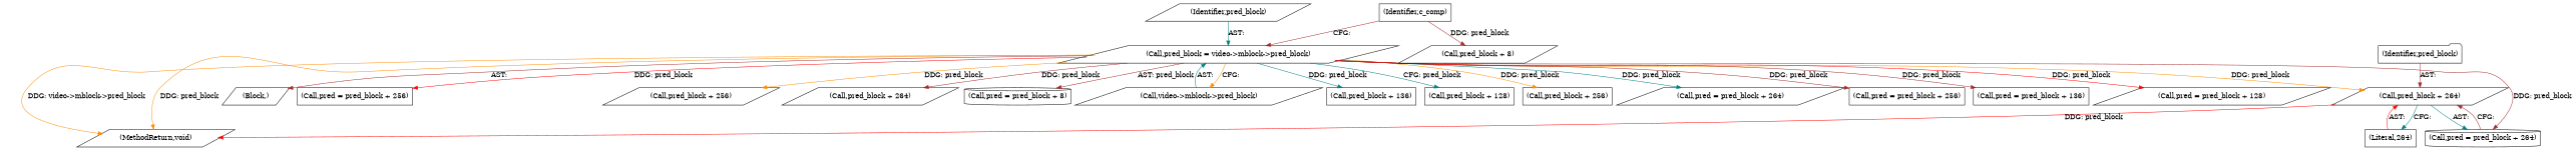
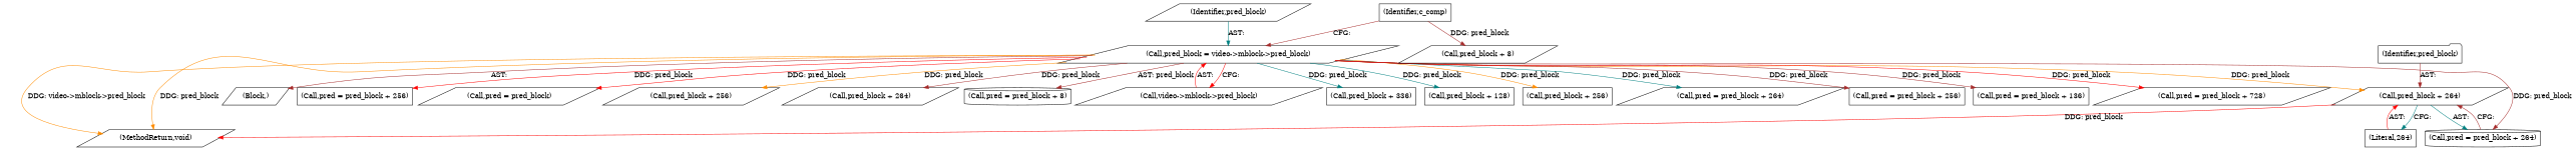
  digraph {
    node [shape=parallelogram]
    edge [color=brown]
    n1 [label="(Call,pred_block + 264)"]
    n2 [label="(Literal,264)" shape=box]
    n3 [label="(MethodReturn,void)"]
    n4 [label="(Call,pred = pred_block + 264)" shape=cylinder]
    n5 [label="(Call,pred_block = video->mblock->pred_block)"]
    n6 [label="(Block,)"]
    n7 [label="(Call,pred = pred_block + 256)" shape=box]
+   n8 [label="(Call,pred = pred_block)"]
    n9 [label="(Call,pred_block + 256)"]
    n10 [label="(Call,pred_block + 264)"]
    n11 [label="(Call,pred = pred_block + 8)" shape=cylinder]
    n12 [label="(Call,video->mblock->pred_block)"]
-   n13 [label="(Call,pred_block + 136)" shape=box]
+   n13 [label="(Call,pred_block + 336)" shape=box]
    n14 [label="(Call,pred_block + 128)" shape=box]
    n15 [label="(Call,pred_block + 256)" shape=box]
    n16 [label="(Call,pred = pred_block + 264)"]
    n17 [label="(Call,pred = pred_block + 256)" shape=box]
    n18 [label="(Call,pred = pred_block + 136)" shape=box]
-   n19 [label="(Call,pred = pred_block + 128)"]
+   n19 [label="(Call,pred = pred_block + 728)"]
    n20 [label="(Call,pred_block + 8)"]
    n21 [label="(Identifier,pred_block)" shape=folder]
    n22 [label="(Identifier,pred_block)"]
    n23 [label="(Identifier,c_comp)" shape=box]
    n1 -> n2 [color=teal label="CFG: "]
    n1 -> n3 [color=red label="DDG: pred_block"]
    n1 -> n4 [color=teal label="AST: "]
    n2 -> n1 [color=red label="AST: "]
    n4 -> n1 [label="CFG: "]
    n5 -> n1 [color=darkorange label="DDG: pred_block"]
    n5 -> n3 [color=darkorange label="DDG: video->mblock->pred_block"]
    n5 -> n3 [color=darkorange label="DDG: pred_block"]
    n5 -> n4 [label="DDG: pred_block"]
    n5 -> n6 [label="AST: "]
    n5 -> n7 [color=red label="DDG: pred_block"]
+   n5 -> n8 [color=red label="DDG: pred_block"]
    n5 -> n9 [color=darkorange label="DDG: pred_block"]
    n5 -> n10 [label="DDG: pred_block"]
    n5 -> n11 [label="AST: pred_block"]
-   n5 -> n12 [color=darkorange label="CFG: "]
+   n5 -> n12 [color=red label="CFG: "]
    n5 -> n13 [color=teal label="DDG: pred_block"]
-   n5 -> n14 [color=teal label="CFG: pred_block"]
+   n5 -> n14 [color=teal label="DDG: pred_block"]
    n5 -> n15 [color=darkorange label="DDG: pred_block"]
    n5 -> n16 [color=teal label="DDG: pred_block"]
    n5 -> n17 [label="DDG: pred_block"]
    n5 -> n18 [label="DDG: pred_block"]
    n5 -> n19 [color=red label="DDG: pred_block"]
-   n12 -> n5 [color=teal label="AST: "]
+   n12 -> n5 [color=red label="AST: "]
    n21 -> n1 [label="AST: "]
    n22 -> n5 [color=teal label="AST: "]
    n23 -> n5 [label="CFG: "]
    n23 -> n20 [label="DDG: pred_block"]
  }
